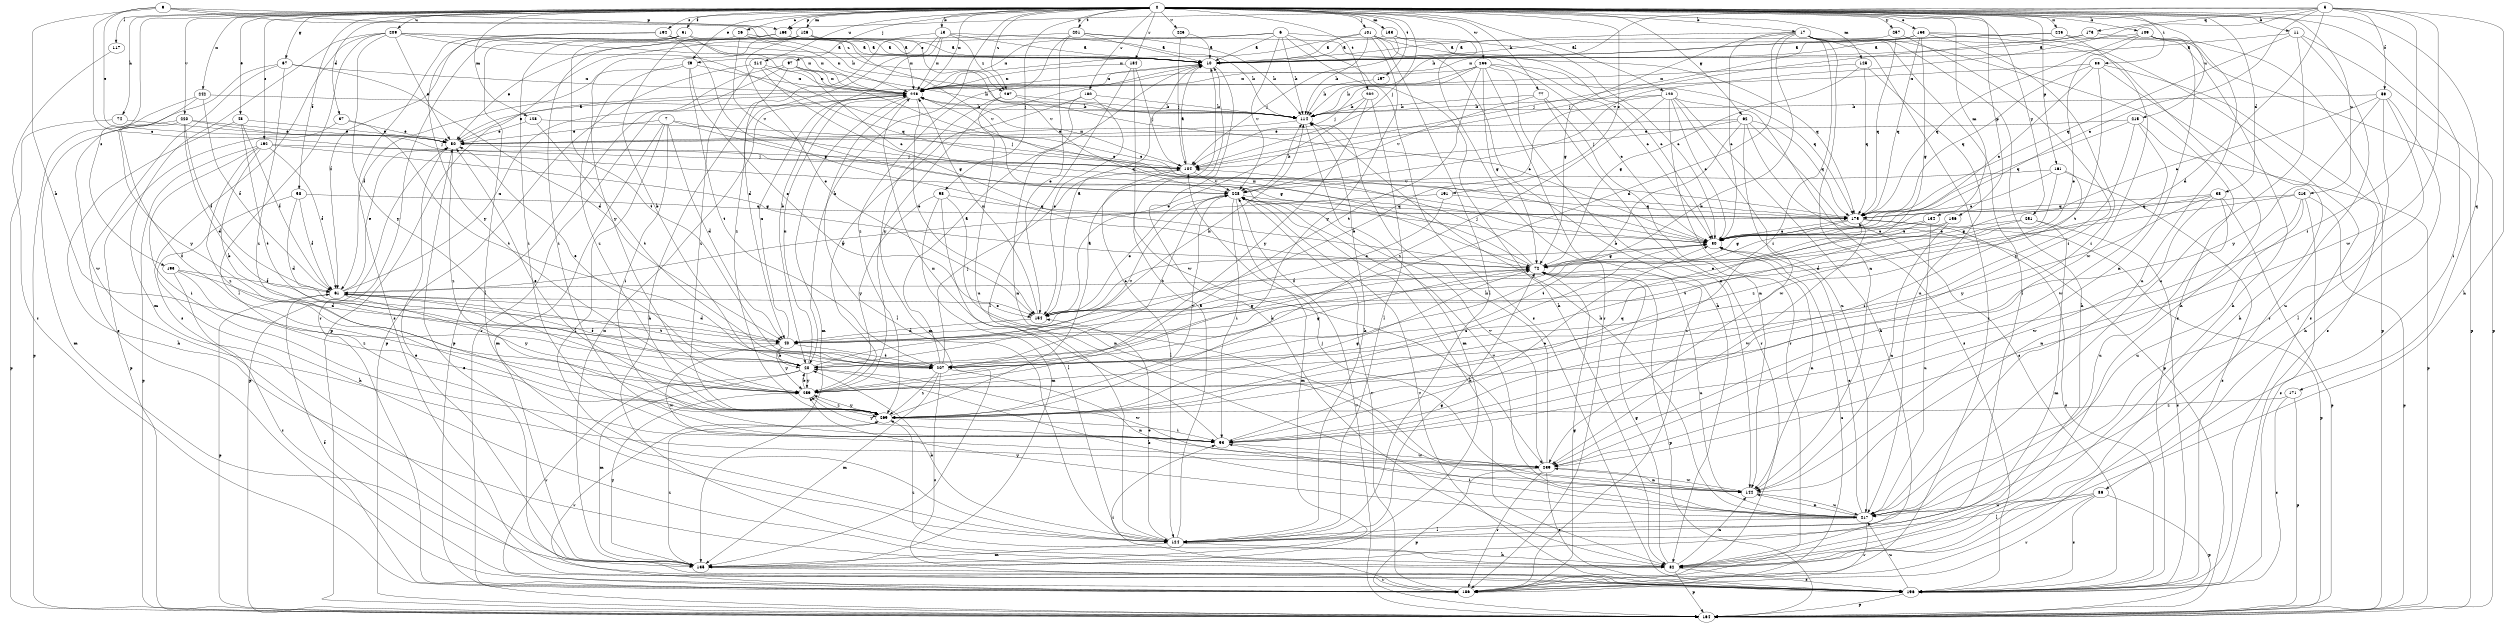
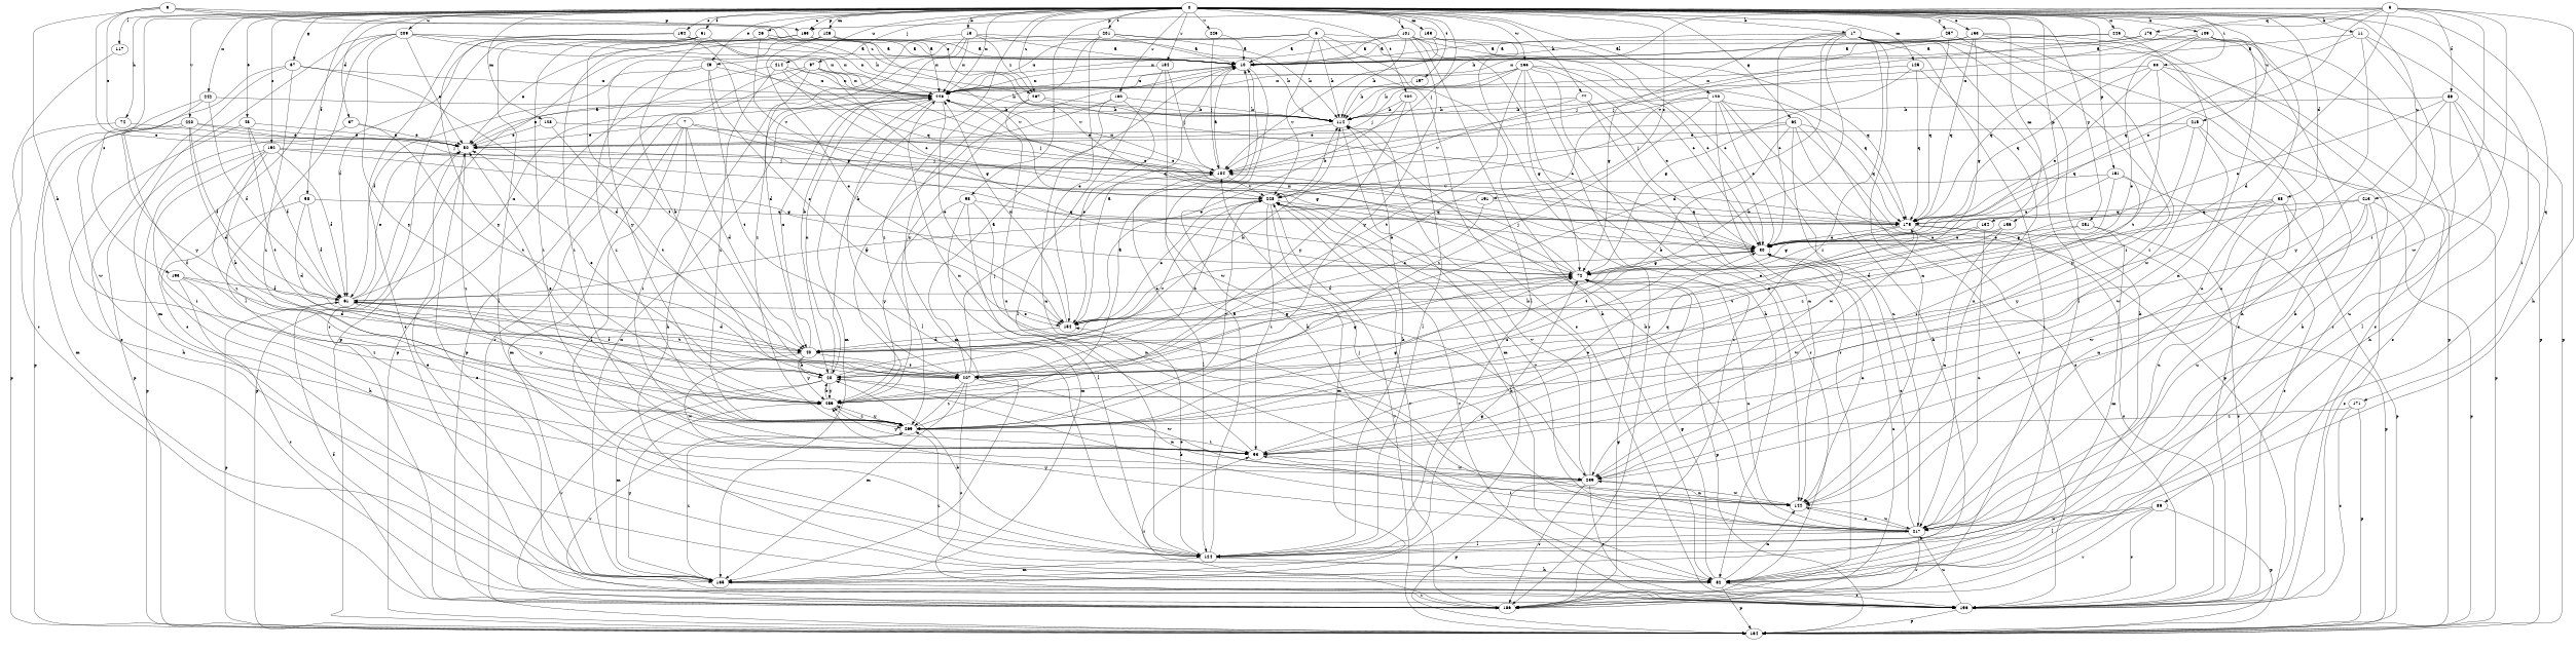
  strict digraph {
    0
    11
    13
    17
    20
    26
    37
    38
    48
    49
    51
    58
    62
    67
    74
    77
    86
    88
    97
    98
    101
    104
    109
    117
    120
    125
    126
    128
    133
    134
    153
    156
    161
    163
    171
    180
    184
    191
    192
    193
    194
    197
    201
    202
    209
    213
    214
    215
    220
    225
    235
    242
    245
    248
    251
    257
    267
    10
    175
    164
    186
    217
    40
    114
    269
    30
    82
    93
    196
    72
    124
    144
    228
    239
    50
    135
    259
    207
    61
    154
    5
    59
    173
    6
    7
    9
    0 -> 11 [label=b]
    0 -> 13 [label=b]
    0 -> 17 [label=b]
    0 -> 20 [label=b]
    0 -> 26 [label=c]
    0 -> 37 [label=d]
    0 -> 38 [label=d]
    0 -> 48 [label=e]
    0 -> 49 [label=e]
    0 -> 51 [label=f]
    0 -> 58 [label=f]
    0 -> 62 [label=g]
    0 -> 67 [label=g]
    0 -> 74 [label=h]
    0 -> 77 [label=h]
    0 -> 86 [label=i]
    0 -> 88 [label=i]
    0 -> 97 [label=j]
    0 -> 98 [label=j]
    0 -> 101 [label=j]
    0 -> 104 [label=j]
    0 -> 109 [label=k]
    0 -> 117 [label=l]
    0 -> 120 [label=l]
    0 -> 125 [label=m]
    0 -> 126 [label=m]
    0 -> 128 [label=m]
    0 -> 133 [label=m]
    0 -> 134 [label=m]
    0 -> 153 [label=o]
    0 -> 156 [label=p]
    0 -> 161 [label=p]
    0 -> 163 [label=p]
    0 -> 171 [label=q]
    0 -> 180 [label=r]
    0 -> 184 [label=r]
    0 -> 191 [label=s]
    0 -> 192 [label=s]
    0 -> 193 [label=s]
    0 -> 194 [label=s]
    0 -> 197 [label=t]
    0 -> 201 [label=t]
    0 -> 202 [label=t]
    0 -> 209 [label=u]
    0 -> 213 [label=u]
    0 -> 214 [label=u]
    0 -> 215 [label=u]
    0 -> 220 [label=v]
    0 -> 225 [label=v]
    0 -> 235 [label=w]
    0 -> 242 [label=x]
    0 -> 245 [label=x]
    0 -> 248 [label=x]
    0 -> 251 [label=y]
    0 -> 257 [label=y]
    0 -> 267 [label=z]
    11 -> 10 [label=a]
    11 -> 175 [label=q]
    11 -> 164 [label=p]
    11 -> 186 [label=r]
    11 -> 217 [label=u]
    13 -> 20 [label=b]
    13 -> 248 [label=x]
    13 -> 267 [label=z]
    13 -> 10 [label=a]
    13 -> 40 [label=d]
    13 -> 114 [label=k]
    13 -> 269 [label=z]
    17 -> 20 [label=b]
    17 -> 10 [label=a]
    17 -> 186 [label=r]
    17 -> 40 [label=d]
    17 -> 30 [label=c]
    17 -> 82 [label=h]
    17 -> 93 [label=i]
    17 -> 196 [label=s]
    17 -> 72 [label=g]
    17 -> 124 [label=l]
    17 -> 144 [label=n]
    20 -> 248 [label=x]
    20 -> 186 [label=r]
    20 -> 228 [label=v]
    20 -> 239 [label=w]
    20 -> 50 [label=e]
    20 -> 135 [label=m]
    20 -> 259 [label=y]
    26 -> 248 [label=x]
    26 -> 10 [label=a]
    26 -> 228 [label=v]
    26 -> 207 [label=t]
    37 -> 164 [label=p]
    37 -> 50 [label=e]
    37 -> 207 [label=t]
    38 -> 175 [label=q]
    38 -> 164 [label=p]
    38 -> 217 [label=u]
    38 -> 72 [label=g]
    38 -> 239 [label=w]
    38 -> 259 [label=y]
    48 -> 82 [label=h]
    48 -> 50 [label=e]
    48 -> 207 [label=t]
    48 -> 61 [label=f]
    49 -> 248 [label=x]
    49 -> 269 [label=z]
    49 -> 207 [label=t]
    49 -> 61 [label=f]
    49 -> 154 [label=o]
-   51 -> 10 [label=a]
    51 -> 186 [label=r]
    51 -> 30 [label=c]
    51 -> 93 [label=i]
    51 -> 124 [label=l]
    51 -> 61 [label=f]
    58 -> 175 [label=q]
    58 -> 40 [label=d]
    58 -> 82 [label=h]
    58 -> 61 [label=f]
    62 -> 20 [label=b]
    62 -> 104 [label=j]
    62 -> 175 [label=q]
    62 -> 164 [label=p]
    62 -> 196 [label=s]
    62 -> 239 [label=w]
    62 -> 50 [label=e]
    67 -> 248 [label=x]
    67 -> 40 [label=d]
    67 -> 269 [label=z]
    67 -> 196 [label=s]
    67 -> 239 [label=w]
    74 -> 164 [label=p]
    74 -> 50 [label=e]
    77 -> 186 [label=r]
    77 -> 114 [label=k]
    77 -> 144 [label=n]
    77 -> 228 [label=v]
    86 -> 164 [label=p]
    86 -> 186 [label=r]
    86 -> 217 [label=u]
    86 -> 196 [label=s]
    86 -> 124 [label=l]
    88 -> 248 [label=x]
    88 -> 175 [label=q]
    88 -> 30 [label=c]
    88 -> 82 [label=h]
    88 -> 196 [label=s]
    88 -> 207 [label=t]
    97 -> 248 [label=x]
    97 -> 164 [label=p]
    97 -> 186 [label=r]
    97 -> 114 [label=k]
    97 -> 30 [label=c]
    97 -> 82 [label=h]
    98 -> 175 [label=q]
    98 -> 124 [label=l]
    98 -> 144 [label=n]
    98 -> 135 [label=m]
    98 -> 259 [label=y]
    101 -> 248 [label=x]
    101 -> 10 [label=a]
    101 -> 114 [label=k]
    101 -> 30 [label=c]
    101 -> 82 [label=h]
    101 -> 124 [label=l]
    101 -> 259 [label=y]
    104 -> 248 [label=x]
    104 -> 10 [label=a]
    104 -> 124 [label=l]
    104 -> 228 [label=v]
    109 -> 10 [label=a]
    109 -> 175 [label=q]
    109 -> 164 [label=p]
    109 -> 217 [label=u]
    109 -> 144 [label=n]
    109 -> 154 [label=o]
    117 -> 186 [label=r]
    120 -> 20 [label=b]
    120 -> 186 [label=r]
    120 -> 217 [label=u]
    120 -> 114 [label=k]
    120 -> 269 [label=z]
    120 -> 30 [label=c]
    120 -> 82 [label=h]
    120 -> 196 [label=s]
    125 -> 248 [label=x]
    125 -> 175 [label=q]
    125 -> 217 [label=u]
    125 -> 72 [label=g]
    126 -> 248 [label=x]
    126 -> 10 [label=a]
    126 -> 164 [label=p]
    126 -> 228 [label=v]
    126 -> 259 [label=y]
    126 -> 154 [label=o]
    128 -> 104 [label=j]
    128 -> 50 [label=e]
    128 -> 207 [label=t]
    133 -> 104 [label=j]
    133 -> 10 [label=a]
    133 -> 186 [label=r]
    133 -> 30 [label=c]
    134 -> 217 [label=u]
    134 -> 30 [label=c]
    134 -> 207 [label=t]
    153 -> 248 [label=x]
    153 -> 10 [label=a]
    153 -> 175 [label=q]
    153 -> 82 [label=h]
    153 -> 93 [label=i]
    153 -> 196 [label=s]
    153 -> 72 [label=g]
    156 -> 30 [label=c]
    156 -> 144 [label=n]
    156 -> 207 [label=t]
    161 -> 269 [label=z]
    161 -> 30 [label=c]
    161 -> 93 [label=i]
    161 -> 196 [label=s]
    161 -> 228 [label=v]
    163 -> 20 [label=b]
    163 -> 10 [label=a]
    163 -> 93 [label=i]
    163 -> 228 [label=v]
    171 -> 164 [label=p]
    171 -> 269 [label=z]
    171 -> 196 [label=s]
    180 -> 114 [label=k]
    180 -> 144 [label=n]
    180 -> 259 [label=y]
    180 -> 154 [label=o]
    184 -> 104 [label=j]
    184 -> 248 [label=x]
    184 -> 124 [label=l]
    184 -> 239 [label=w]
    191 -> 175 [label=q]
    191 -> 61 [label=f]
    191 -> 154 [label=o]
    192 -> 20 [label=b]
    192 -> 104 [label=j]
    192 -> 164 [label=p]
    192 -> 269 [label=z]
    192 -> 93 [label=i]
    192 -> 72 [label=g]
    192 -> 61 [label=f]
    193 -> 186 [label=r]
    193 -> 40 [label=d]
    193 -> 269 [label=z]
    193 -> 61 [label=f]
    194 -> 248 [label=x]
    194 -> 10 [label=a]
    194 -> 196 [label=s]
    194 -> 72 [label=g]
    194 -> 259 [label=y]
    197 -> 114 [label=k]
    201 -> 10 [label=a]
    201 -> 114 [label=k]
    201 -> 269 [label=z]
    201 -> 30 [label=c]
    201 -> 50 [label=e]
    201 -> 154 [label=o]
    202 -> 114 [label=k]
    202 -> 124 [label=l]
    202 -> 259 [label=y]
    202 -> 154 [label=o]
    209 -> 248 [label=x]
    209 -> 10 [label=a]
    209 -> 175 [label=q]
    209 -> 196 [label=s]
    209 -> 124 [label=l]
    209 -> 50 [label=e]
    209 -> 135 [label=m]
    209 -> 259 [label=y]
    213 -> 175 [label=q]
    213 -> 164 [label=p]
    213 -> 217 [label=u]
    213 -> 40 [label=d]
    213 -> 196 [label=s]
    213 -> 144 [label=n]
    214 -> 248 [label=x]
    214 -> 164 [label=p]
    214 -> 269 [label=z]
    214 -> 30 [label=c]
    214 -> 72 [label=g]
    215 -> 175 [label=q]
    215 -> 164 [label=p]
    215 -> 239 [label=w]
    215 -> 50 [label=e]
    215 -> 259 [label=y]
    220 -> 104 [label=j]
    220 -> 40 [label=d]
    220 -> 50 [label=e]
    220 -> 135 [label=m]
    220 -> 259 [label=f]
    220 -> 61 [label=f]
    225 -> 104 [label=j]
    225 -> 10 [label=a]
    235 -> 104 [label=j]
    235 -> 248 [label=x]
    235 -> 175 [label=q]
    235 -> 186 [label=r]
    235 -> 114 [label=k]
    235 -> 30 [label=c]
    235 -> 72 [label=g]
    235 -> 144 [label=n]
    235 -> 207 [label=t]
    242 -> 164 [label=p]
    242 -> 114 [label=k]
    242 -> 259 [label=y]
    242 -> 61 [label=f]
    245 -> 104 [label=j]
    245 -> 10 [label=a]
    245 -> 82 [label=h]
    245 -> 239 [label=w]
    248 -> 114 [label=k]
    248 -> 124 [label=l]
    248 -> 50 [label=e]
    248 -> 135 [label=m]
    248 -> 154 [label=o]
    251 -> 30 [label=c]
    251 -> 196 [label=s]
    251 -> 135 [label=m]
    251 -> 154 [label=o]
    257 -> 10 [label=a]
    257 -> 175 [label=q]
    257 -> 93 [label=i]
    267 -> 114 [label=k]
    267 -> 30 [label=c]
    267 -> 144 [label=u]
    267 -> 135 [label=m]
    10 -> 248 [label=x]
    10 -> 82 [label=h]
    10 -> 259 [label=y]
    175 -> 164 [label=p]
    175 -> 30 [label=c]
    175 -> 196 [label=s]
    175 -> 72 [label=g]
    175 -> 239 [label=w]
    164 -> 228 [label=v]
    186 -> 30 [label=c]
    186 -> 93 [label=i]
    186 -> 72 [label=g]
    186 -> 228 [label=v]
    217 -> 20 [label=b]
    217 -> 104 [label=j]
    217 -> 186 [label=r]
    217 -> 114 [label=k]
    217 -> 30 [label=c]
    217 -> 93 [label=i]
    217 -> 124 [label=l]
    217 -> 144 [label=n]
    217 -> 228 [label=v]
    217 -> 259 [label=y]
    40 -> 20 [label=b]
    40 -> 248 [label=x]
    40 -> 114 [label=k]
    40 -> 72 [label=g]
    40 -> 239 [label=w]
    40 -> 259 [label=y]
    40 -> 207 [label=t]
    114 -> 50 [label=e]
    114 -> 135 [label=m]
    269 -> 10 [label=a]
    269 -> 175 [label=q]
    269 -> 186 [label=r]
    269 -> 30 [label=c]
    269 -> 93 [label=i]
    269 -> 72 [label=g]
    269 -> 228 [label=v]
    269 -> 50 [label=e]
    269 -> 259 [label=y]
    30 -> 72 [label=g]
    30 -> 144 [label=n]
    82 -> 164 [label=p]
    82 -> 269 [label=z]
    82 -> 196 [label=s]
    82 -> 72 [label=g]
    82 -> 144 [label=n]
    93 -> 248 [label=x]
    93 -> 30 [label=c]
    93 -> 239 [label=w]
    93 -> 259 [label=y]
    196 -> 164 [label=p]
    196 -> 217 [label=u]
    196 -> 228 [label=v]
    196 -> 50 [label=e]
    196 -> 61 [label=f]
    72 -> 104 [label=j]
    72 -> 248 [label=x]
    72 -> 164 [label=p]
    72 -> 217 [label=u]
    72 -> 61 [label=f]
    124 -> 20 [label=b]
    124 -> 10 [label=a]
    124 -> 114 [label=k]
    124 -> 82 [label=h]
    124 -> 72 [label=g]
    124 -> 135 [label=m]
    124 -> 154 [label=o]
    144 -> 217 [label=u]
    144 -> 239 [label=w]
    228 -> 175 [label=q]
    228 -> 114 [label=k]
    228 -> 82 [label=h]
    228 -> 93 [label=i]
    228 -> 135 [label=m]
    228 -> 207 [label=t]
    228 -> 154 [label=o]
    239 -> 164 [label=p]
    239 -> 186 [label=r]
    239 -> 114 [label=k]
    239 -> 196 [label=s]
    239 -> 144 [label=n]
    239 -> 228 [label=v]
    50 -> 104 [label=j]
    50 -> 10 [label=a]
    50 -> 164 [label=p]
    50 -> 269 [label=z]
    135 -> 248 [label=x]
    135 -> 186 [label=r]
    135 -> 269 [label=z]
    135 -> 50 [label=e]
    135 -> 259 [label=y]
    259 -> 20 [label=b]
    259 -> 269 [label=z]
    207 -> 104 [label=j]
    207 -> 10 [label=a]
    207 -> 269 [label=z]
    207 -> 196 [label=s]
    207 -> 72 [label=g]
    207 -> 144 [label=n]
    207 -> 135 [label=m]
    207 -> 61 [label=f]
    61 -> 248 [label=x]
    61 -> 164 [label=p]
    61 -> 40 [label=d]
    61 -> 50 [label=e]
    61 -> 259 [label=y]
    61 -> 207 [label=t]
    61 -> 154 [label=o]
    154 -> 248 [label=x]
    154 -> 10 [label=a]
    154 -> 40 [label=d]
    154 -> 30 [label=c]
    5 -> 163 [label=p]
    5 -> 40 [label=d]
    5 -> 114 [label=k]
    5 -> 30 [label=c]
    5 -> 82 [label=h]
    5 -> 93 [label=i]
    5 -> 228 [label=v]
    5 -> 239 [label=w]
    5 -> 59 [label=f]
    5 -> 173 [label=q]
    59 -> 217 [label=u]
    59 -> 114 [label=k]
    59 -> 30 [label=c]
    59 -> 82 [label=h]
    59 -> 124 [label=l]
    59 -> 259 [label=y]
    173 -> 104 [label=j]
    173 -> 10 [label=a]
    173 -> 164 [label=p]
    6 -> 49 [label=e]
    6 -> 248 [label=x]
    6 -> 10 [label=a]
    6 -> 175 [label=q]
    6 -> 114 [label=k]
    6 -> 82 [label=h]
    6 -> 196 [label=s]
    6 -> 228 [label=v]
    7 -> 175 [label=q]
    7 -> 40 [label=d]
    7 -> 93 [label=i]
    7 -> 72 [label=g]
    7 -> 124 [label=l]
    7 -> 50 [label=e]
    7 -> 135 [label=m]
    9 -> 20 [label=b]
    9 -> 163 [label=p]
    9 -> 267 [label=z]
    9 -> 114 [label=k]
    9 -> 30 [label=c]
    9 -> 50 [label=e]
  }
